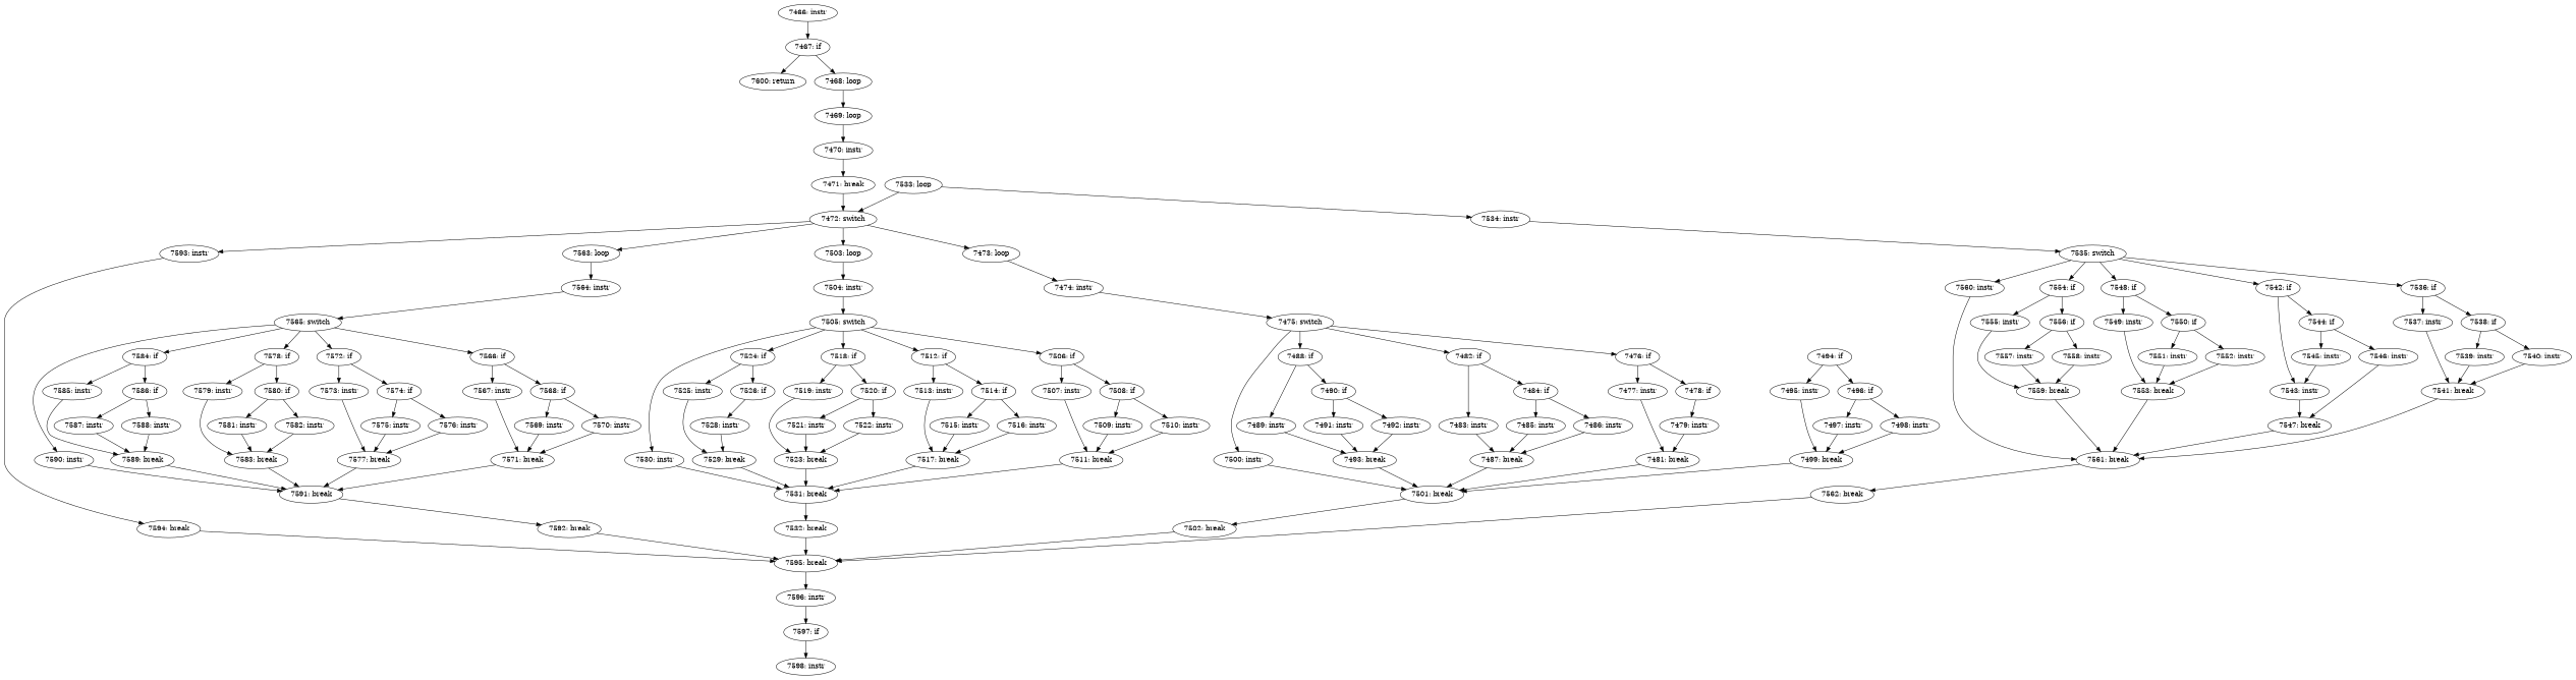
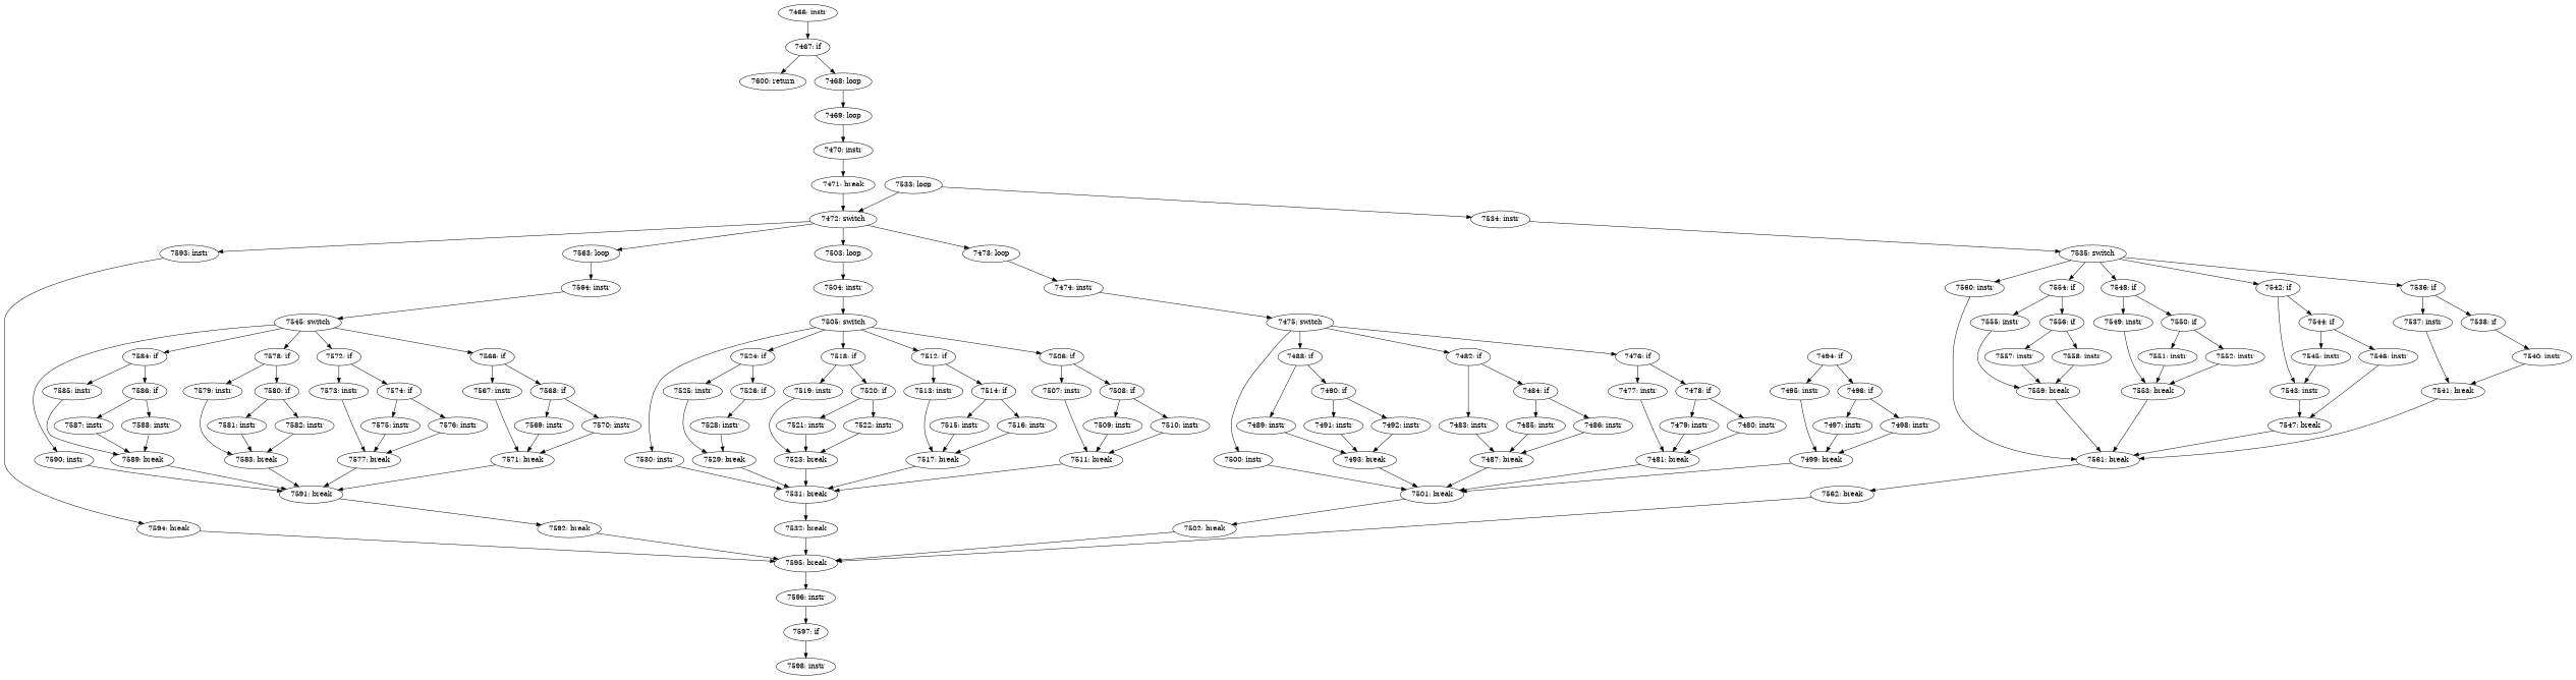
  digraph {
    n1 [label="7466: instr"]
    n2 [label="7467: if"]
    n3 [label="7600: return"]
    n4 [label="7468: loop"]
    n5 [label="7469: loop"]
    n6 [label="7470: instr"]
    n7 [label="7471: break"]
    n8 [label="7472: switch"]
    n9 [label="7593: instr"]
    n10 [label="7563: loop"]
    n11 [label="7503: loop"]
    n12 [label="7473: loop"]
    n13 [label="7594: break"]
    n14 [label="7564: instr"]
    n15 [label="7533: loop"]
    n16 [label="7534: instr"]
    n17 [label="7504: instr"]
    n18 [label="7474: instr"]
    n19 [label="7595: break"]
-   n20 [label="7565: switch"]
+   n20 [label="7545: switch"]
    n21 [label="7535: switch"]
    n22 [label="7505: switch"]
    n23 [label="7475: switch"]
    n24 [label="7500: instr"]
    n25 [label="7488: if"]
    n26 [label="7482: if"]
    n27 [label="7476: if"]
    n28 [label="7501: break"]
    n29 [label="7494: if"]
    n30 [label="7495: instr"]
    n31 [label="7496: if"]
    n32 [label="7489: instr"]
    n33 [label="7490: if"]
    n34 [label="7483: instr"]
    n35 [label="7484: if"]
    n36 [label="7477: instr"]
    n37 [label="7478: if"]
    n38 [label="7502: break"]
    n39 [label="7499: break"]
    n40 [label="7497: instr"]
    n41 [label="7498: instr"]
    n42 [label="7493: break"]
    n43 [label="7491: instr"]
    n44 [label="7492: instr"]
    n45 [label="7487: break"]
    n46 [label="7485: instr"]
    n47 [label="7486: instr"]
    n48 [label="7481: break"]
    n49 [label="7479: instr"]
+   n50 [label="7480: instr"]
    n51 [label="7596: instr"]
    n52 [label="7597: if"]
    n53 [label="7530: instr"]
    n54 [label="7524: if"]
    n55 [label="7518: if"]
    n56 [label="7512: if"]
    n57 [label="7506: if"]
    n58 [label="7531: break"]
    n59 [label="7525: instr"]
    n60 [label="7526: if"]
    n61 [label="7519: instr"]
    n62 [label="7520: if"]
    n63 [label="7513: instr"]
    n64 [label="7514: if"]
    n65 [label="7507: instr"]
    n66 [label="7508: if"]
    n67 [label="7532: break"]
    n68 [label="7529: break"]
    n69 [label="7528: instr"]
    n70 [label="7523: break"]
    n71 [label="7521: instr"]
    n72 [label="7522: instr"]
    n73 [label="7517: break"]
    n74 [label="7515: instr"]
    n75 [label="7516: instr"]
    n76 [label="7511: break"]
    n77 [label="7509: instr"]
    n78 [label="7510: instr"]
    n79 [label="7560: instr"]
    n80 [label="7554: if"]
    n81 [label="7548: if"]
    n82 [label="7542: if"]
    n83 [label="7536: if"]
    n84 [label="7561: break"]
    n85 [label="7555: instr"]
    n86 [label="7556: if"]
    n87 [label="7549: instr"]
    n88 [label="7550: if"]
    n89 [label="7543: instr"]
    n90 [label="7544: if"]
    n91 [label="7537: instr"]
    n92 [label="7538: if"]
    n93 [label="7562: break"]
    n94 [label="7559: break"]
    n95 [label="7557: instr"]
    n96 [label="7558: instr"]
    n97 [label="7553: break"]
    n98 [label="7551: instr"]
    n99 [label="7552: instr"]
    n100 [label="7547: break"]
    n101 [label="7545: instr"]
    n102 [label="7546: instr"]
    n103 [label="7541: break"]
-   n104 [label="7539: instr"]
    n105 [label="7540: instr"]
    n106 [label="7590: instr"]
    n107 [label="7584: if"]
    n108 [label="7578: if"]
    n109 [label="7572: if"]
    n110 [label="7566: if"]
    n111 [label="7591: break"]
    n112 [label="7585: instr"]
    n113 [label="7586: if"]
    n114 [label="7579: instr"]
    n115 [label="7580: if"]
    n116 [label="7573: instr"]
    n117 [label="7574: if"]
    n118 [label="7567: instr"]
    n119 [label="7568: if"]
    n120 [label="7592: break"]
    n121 [label="7589: break"]
    n122 [label="7587: instr"]
    n123 [label="7588: instr"]
    n124 [label="7583: break"]
    n125 [label="7581: instr"]
    n126 [label="7582: instr"]
    n127 [label="7577: break"]
    n128 [label="7575: instr"]
    n129 [label="7576: instr"]
    n130 [label="7571: break"]
    n131 [label="7569: instr"]
    n132 [label="7570: instr"]
    n133 [label="7598: instr"]
    n1 -> n2
    n2 -> n3
    n2 -> n4
    n4 -> n5
    n5 -> n6
    n6 -> n7
    n7 -> n8
    n8 -> n9
    n8 -> n10
    n8 -> n11
    n8 -> n12
    n9 -> n13
    n10 -> n14
    n11 -> n17
    n12 -> n18
    n13 -> n19
    n14 -> n20
    n15 -> n8
    n15 -> n16
    n16 -> n21
    n17 -> n22
    n18 -> n23
    n19 -> n51
    n20 -> n106
    n20 -> n107
    n20 -> n108
    n20 -> n109
    n20 -> n110
    n21 -> n79
    n21 -> n80
    n21 -> n81
    n21 -> n82
    n21 -> n83
    n22 -> n53
    n22 -> n54
    n22 -> n55
    n22 -> n56
    n22 -> n57
    n23 -> n24
    n23 -> n25
    n23 -> n26
    n23 -> n27
    n24 -> n28
    n25 -> n32
    n25 -> n33
    n26 -> n34
    n26 -> n35
    n27 -> n36
    n27 -> n37
    n28 -> n38
    n29 -> n30
    n29 -> n31
    n30 -> n39
    n31 -> n40
    n31 -> n41
    n32 -> n42
    n33 -> n43
    n33 -> n44
    n34 -> n45
    n35 -> n46
    n35 -> n47
    n36 -> n48
    n37 -> n49
+   n37 -> n50
    n38 -> n19
    n39 -> n28
    n40 -> n39
    n41 -> n39
    n42 -> n28
    n43 -> n42
    n44 -> n42
    n45 -> n28
    n46 -> n45
    n47 -> n45
    n48 -> n28
    n49 -> n48
+   n50 -> n48
    n51 -> n52
    n52 -> n133
    n53 -> n58
    n54 -> n59
    n54 -> n60
    n55 -> n61
    n55 -> n62
    n56 -> n63
    n56 -> n64
    n57 -> n65
    n57 -> n66
    n58 -> n67
    n59 -> n68
    n60 -> n69
    n61 -> n70
    n62 -> n71
    n62 -> n72
    n63 -> n73
    n64 -> n74
    n64 -> n75
    n65 -> n76
    n66 -> n77
    n66 -> n78
    n67 -> n19
    n68 -> n58
    n69 -> n68
    n70 -> n58
    n71 -> n70
    n72 -> n70
    n73 -> n58
    n74 -> n73
    n75 -> n73
    n76 -> n58
    n77 -> n76
    n78 -> n76
    n79 -> n84
    n80 -> n85
    n80 -> n86
    n81 -> n87
    n81 -> n88
    n82 -> n89
    n82 -> n90
    n83 -> n91
    n83 -> n92
    n84 -> n93
    n85 -> n94
    n86 -> n95
    n86 -> n96
    n87 -> n97
    n88 -> n98
    n88 -> n99
    n89 -> n100
    n90 -> n101
    n90 -> n102
    n91 -> n103
-   n92 -> n104
    n92 -> n105
    n93 -> n19
    n94 -> n84
    n95 -> n94
    n96 -> n94
    n97 -> n84
    n98 -> n97
    n99 -> n97
    n100 -> n84
    n101 -> n89
    n102 -> n100
    n103 -> n84
-   n104 -> n103
    n105 -> n103
    n106 -> n111
    n107 -> n112
    n107 -> n113
    n108 -> n114
    n108 -> n115
    n109 -> n116
    n109 -> n117
    n110 -> n118
    n110 -> n119
    n111 -> n120
    n112 -> n121
    n113 -> n122
    n113 -> n123
    n114 -> n124
    n115 -> n125
    n115 -> n126
    n116 -> n127
    n117 -> n128
    n117 -> n129
    n118 -> n130
    n119 -> n131
    n119 -> n132
    n120 -> n19
    n121 -> n111
    n122 -> n121
    n123 -> n121
    n124 -> n111
    n125 -> n124
    n126 -> n124
    n127 -> n111
    n128 -> n127
    n129 -> n127
    n130 -> n111
    n131 -> n130
    n132 -> n130
  }
